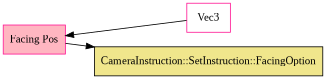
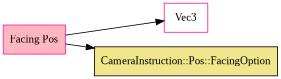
  digraph {
    fontname="Liberation Serif"
    rankdir=LR
    node [color=deeppink fontname="Liberation Serif" shape=box style=filled]
    edge [fontname="Liberation Serif" style=solid]
    n1 [fillcolor=white label=Vec3]
-   n2 [color=black fillcolor=khaki label="CameraInstruction::SetInstruction::FacingOption"]
+   n2 [color=black fillcolor=khaki label="CameraInstruction::Pos::FacingOption"]
    n3 [fillcolor=lightpink label="Facing Pos"]
    subgraph sub_1 {
      rank=max
      n1
    }
-   n1 -> n3
+   n3 -> n1
    n3 -> n2
  }
